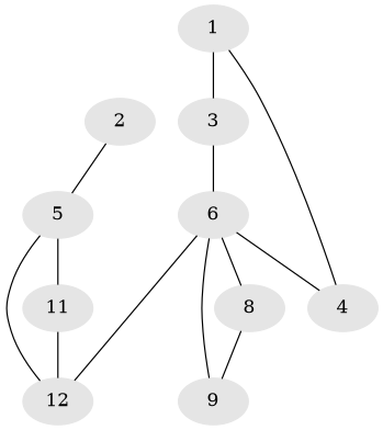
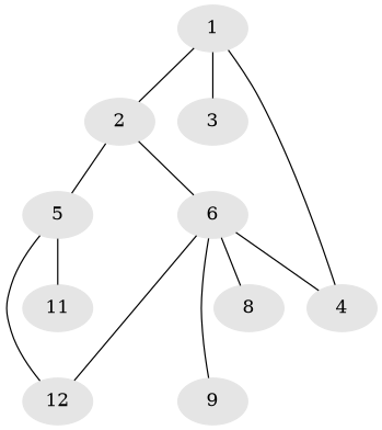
  graph {
    node [color=gray90 style=filled]
    1 [super="+14"]
    2 [super="+10"]
    3
    4 [super="+5"]
    n5 [label=5 super="+13"]
    6
    12
    11 [super="+14"]
    8 [super="+15+16+19"]
    9 [super="+17"]
+   1 -- 2
    1 -- 3
    1 -- 4
    2 -- n5
-   3 -- 6
+   2 -- 6
    n5 -- 12
    n5 -- 11
    6 -- 4
    6 -- 12
    6 -- 8
    6 -- 9
-   11 -- 12
-   8 -- 9
  }
